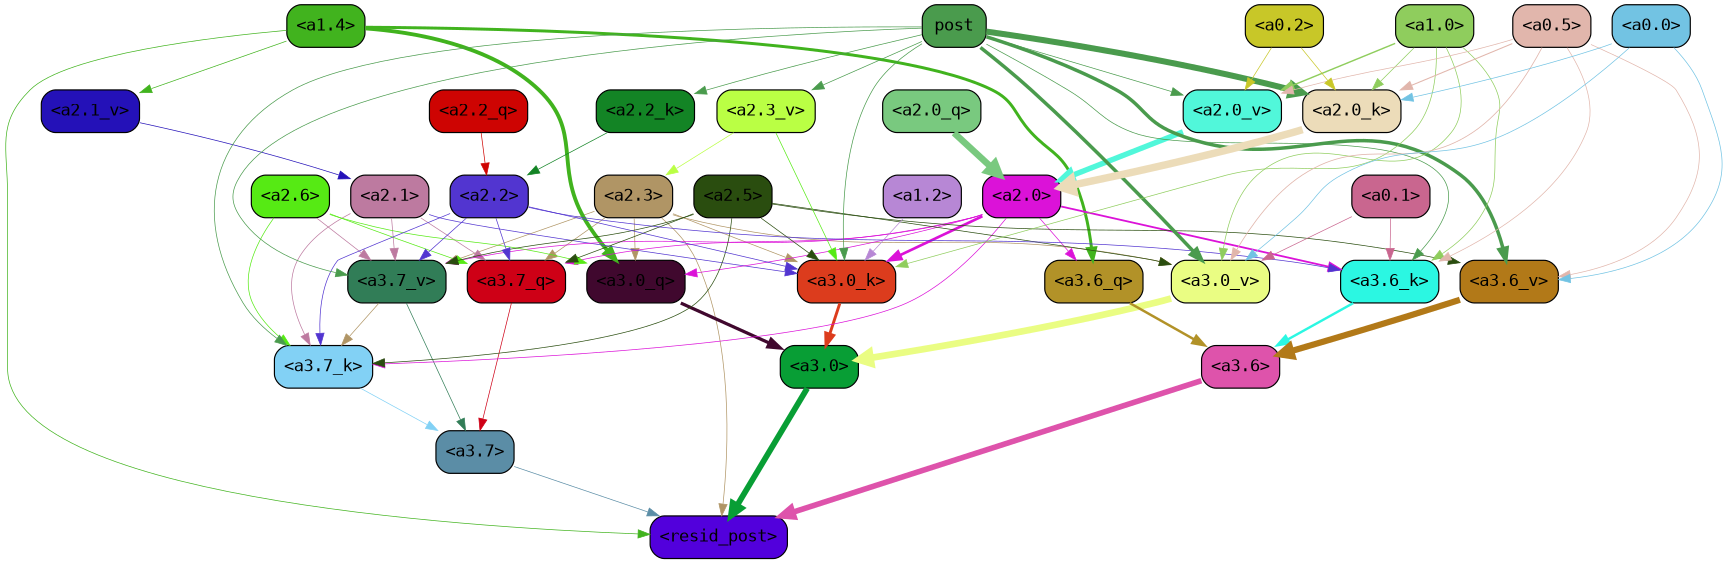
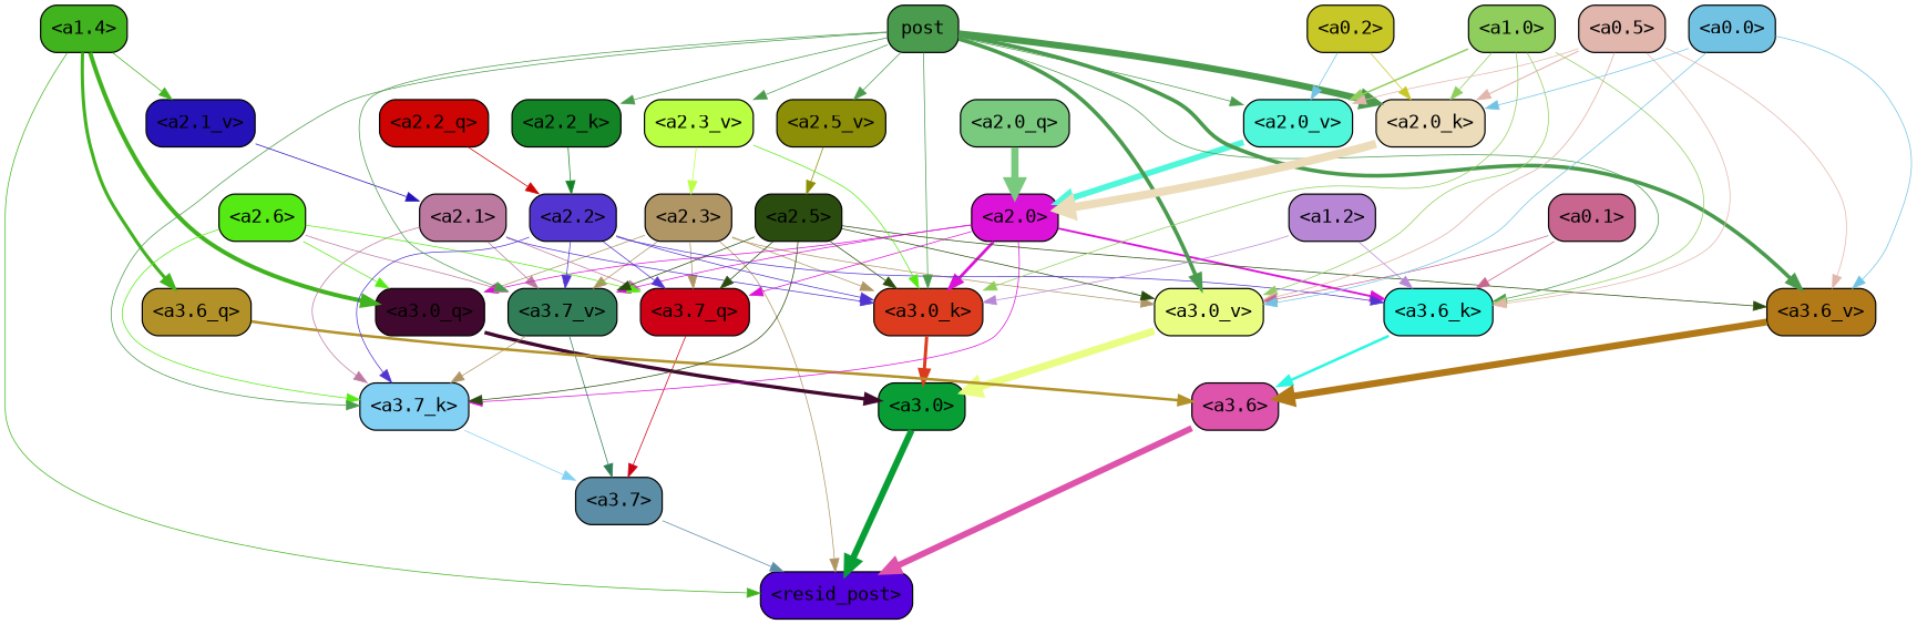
  strict digraph {
    fontname="DejaVu Sans Mono"
    splines=true
    node [color=black fontname="DejaVu Sans Mono" shape=box style="filled, rounded"]
    edge [color="#4a9b4d" fontname="DejaVu Sans Mono" penwidth=0.6]
    "<a3.7>" [fillcolor="#5b8da6"]
    "<resid_post>" [fillcolor="#5200dc"]
    "<a3.6>" [fillcolor="#de53ab"]
    "<a3.0>" [fillcolor="#089e35"]
    "<a2.3>" [fillcolor="#b09565"]
    "<a3.7_q>" [fillcolor="#ce0016"]
    "<a3.0_q>" [fillcolor="#40082e"]
    "<a3.0_k>" [fillcolor="#dc3c1d"]
    "<a3.7_v>" [fillcolor="#317d57"]
    "<a3.0_v>" [fillcolor="#eafd83"]
    "<a3.7_k>" [fillcolor="#82d1f5"]
    "<a1.4>" [fillcolor="#41b31e"]
    "<a3.6_q>" [fillcolor="#b29228"]
    "<a2.1_v>" [fillcolor="#2411b8"]
    "<a2.1>" [fillcolor="#bd7aa0"]
    "<a2.0_v>" [fillcolor="#51f7da"]
    "<a2.0>" [fillcolor="#db12d8"]
    "<a2.6>" [fillcolor="#56ea14"]
    "<a3.6_k>" [fillcolor="#2bf7e2"]
    "<a3.6_v>" [fillcolor="#b27918"]
    "<a2.5>" [fillcolor="#2a4d0f"]
    "<a2.2>" [fillcolor="#5235d0"]
    n23 [fillcolor="#4a9b4d" label=post]
    "<a2.2_k>" [fillcolor="#138425"]
    "<a2.0_k>" [fillcolor="#ecdcb9"]
+   "<a2.5_v>" [fillcolor="#8c8e07"]
    "<a2.3_v>" [fillcolor="#baff44"]
    "<a1.2>" [fillcolor="#b787d5"]
    "<a1.0>" [fillcolor="#8fcd5d"]
    "<a0.5>" [fillcolor="#e1b6ac"]
    "<a0.1>" [fillcolor="#c9668f"]
    "<a0.0>" [fillcolor="#72c3e3"]
    "<a2.2_q>" [fillcolor="#ce0402"]
    "<a2.0_q>" [fillcolor="#79c97f"]
    "<a0.2>" [fillcolor="#c8c728"]
    "<a3.7>" -> "<resid_post>" [color="#5b8da6"]
    "<a3.6>" -> "<resid_post>" [color="#de53ab" penwidth=4.753257989883423]
    "<a3.0>" -> "<resid_post>" [color="#089e35" penwidth=4.90053927898407]
    "<a2.3>" -> "<resid_post>" [color="#b09565"]
    "<a2.3>" -> "<a3.7_q>" [color="#b09565"]
    "<a2.3>" -> "<a3.0_q>" [color="#b09565"]
    "<a2.3>" -> "<a3.0_k>" [color="#b09565"]
    "<a2.3>" -> "<a3.7_v>" [color="#b09565"]
    "<a2.3>" -> "<a3.0_v>" [color="#b09565"]
    "<a3.7_q>" -> "<a3.7>" [color="#ce0016"]
    "<a3.0_q>" -> "<a3.0>" [color="#40082e" penwidth=2.7421876192092896]
    "<a3.0_k>" -> "<a3.0>" [color="#dc3c1d" penwidth=2.476402521133423]
    "<a3.7_v>" -> "<a3.7>" [color="#317d57"]
    "<a3.7_v>" -> "<a3.7_k>" [color="#b09565"]
    "<a3.0_v>" -> "<a3.0>" [color="#eafd83" penwidth=5.652270674705505]
    "<a3.7_k>" -> "<a3.7>" [color="#82d1f5"]
    "<a1.4>" -> "<resid_post>" [color="#41b31e"]
    "<a1.4>" -> "<a3.0_q>" [color="#41b31e" penwidth=3.2760138511657715]
    "<a1.4>" -> "<a3.6_q>" [color="#41b31e" penwidth=2.5149343013763428]
    "<a1.4>" -> "<a2.1_v>" [color="#41b31e"]
    "<a3.6_q>" -> "<a3.6>" [color="#b29228" penwidth=2.091020345687866]
    "<a2.1_v>" -> "<a2.1>" [color="#2411b8"]
    "<a2.1>" -> "<a3.7_q>" [color="#bd7aa0"]
    "<a2.1>" -> "<a3.0_k>" [color="#5235d0"]
    "<a2.1>" -> "<a3.7_v>" [color="#bd7aa0"]
    "<a2.1>" -> "<a3.7_k>" [color="#bd7aa0"]
    "<a2.0_v>" -> "<a2.0>" [color="#51f7da" penwidth=4.611755967140198]
    "<a2.0>" -> "<a3.7_q>" [color="#db12d8"]
    "<a2.0>" -> "<a3.0_q>" [color="#db12d8"]
    "<a2.0>" -> "<a3.0_k>" [color="#db12d8" penwidth=2.2635570764541626]
    "<a2.0>" -> "<a3.7_v>" [color="#db12d8"]
    "<a2.0>" -> "<a3.7_k>" [color="#db12d8"]
-   "<a2.0>" -> "<a3.6_q>" [color="#db12d8"]
    "<a2.0>" -> "<a3.6_k>" [color="#db12d8" penwidth=1.5290023684501648]
    "<a2.6>" -> "<a3.7_q>" [color="#56ea14"]
    "<a2.6>" -> "<a3.0_q>" [color="#56ea14"]
    "<a2.6>" -> "<a3.7_v>" [color="#bd7aa0"]
    "<a2.6>" -> "<a3.7_k>" [color="#56ea14"]
    "<a3.6_k>" -> "<a3.6>" [color="#2bf7e2" penwidth=2.048597991466522]
    "<a3.6_v>" -> "<a3.6>" [color="#b27918" penwidth=5.2550448179244995]
    "<a2.5>" -> "<a3.7_q>" [color="#2a4d0f"]
    "<a2.5>" -> "<a3.0_k>" [color="#2a4d0f"]
    "<a2.5>" -> "<a3.7_v>" [color="#2a4d0f"]
    "<a2.5>" -> "<a3.0_v>" [color="#2a4d0f"]
    "<a2.5>" -> "<a3.7_k>" [color="#2a4d0f"]
    "<a2.5>" -> "<a3.6_v>" [color="#2a4d0f"]
    "<a2.2>" -> "<a3.7_q>" [color="#5235d0"]
    "<a2.2>" -> "<a3.0_k>" [color="#5235d0"]
    "<a2.2>" -> "<a3.7_v>" [color="#5235d0"]
    "<a2.2>" -> "<a3.7_k>" [color="#5235d0"]
    "<a2.2>" -> "<a3.6_k>" [color="#5235d0"]
    n23 -> "<a3.0_k>"
    n23 -> "<a3.7_v>"
    n23 -> "<a3.0_v>" [penwidth=2.972973108291626]
    n23 -> "<a3.7_k>"
    n23 -> "<a2.0_v>"
    n23 -> "<a3.6_k>"
    n23 -> "<a3.6_v>" [penwidth=2.9556376338005066]
    n23 -> "<a2.2_k>"
    n23 -> "<a2.0_k>" [penwidth=5.094568967819214]
+   n23 -> "<a2.5_v>"
    n23 -> "<a2.3_v>"
    "<a2.2_k>" -> "<a2.2>" [color="#138425"]
    "<a2.0_k>" -> "<a2.0>" [color="#ecdcb9" penwidth=6.320472955703735]
+   "<a2.5_v>" -> "<a2.5>" [color="#8c8e07"]
    "<a2.3_v>" -> "<a2.3>" [color="#baff44"]
    "<a2.3_v>" -> "<a3.0_k>" [color="#56ea14"]
    "<a1.2>" -> "<a3.0_k>" [color="#b787d5"]
+   "<a1.2>" -> "<a3.6_k>" [color="#b787d5"]
    "<a1.0>" -> "<a3.0_k>" [color="#8fcd5d"]
    "<a1.0>" -> "<a3.0_v>" [color="#8fcd5d"]
    "<a1.0>" -> "<a2.0_v>" [color="#8fcd5d" penwidth=1.2152502536773682]
    "<a1.0>" -> "<a3.6_k>" [color="#8fcd5d"]
    "<a1.0>" -> "<a2.0_k>" [color="#8fcd5d"]
    "<a0.5>" -> "<a3.0_v>" [color="#e1b6ac" penwidth=0.6790935099124908]
    "<a0.5>" -> "<a2.0_v>" [color="#e1b6ac"]
    "<a0.5>" -> "<a3.6_k>" [color="#e1b6ac"]
    "<a0.5>" -> "<a3.6_v>" [color="#e1b6ac"]
    "<a0.5>" -> "<a2.0_k>" [color="#e1b6ac" penwidth=0.8835153579711914]
    "<a0.1>" -> "<a3.0_v>" [color="#c9668f"]
    "<a0.1>" -> "<a3.6_k>" [color="#c9668f"]
    "<a0.0>" -> "<a3.0_v>" [color="#72c3e3"]
    "<a0.0>" -> "<a3.6_v>" [color="#72c3e3"]
    "<a0.0>" -> "<a2.0_k>" [color="#72c3e3"]
    "<a2.2_q>" -> "<a2.2>" [color="#ce0402"]
    "<a2.0_q>" -> "<a2.0>" [color="#79c97f" penwidth=5.557696580886841]
-   "<a0.2>" -> "<a2.0_v>" [color="#c8c728"]
+   "<a0.2>" -> "<a2.0_v>" [color="#72c3e3"]
    "<a0.2>" -> "<a2.0_k>" [color="#c8c728"]
  }
